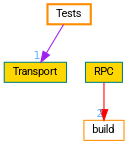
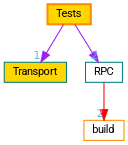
  digraph {
    compound=true
    fontname=Roboto
    node [color=darkorange fillcolor=gold fontname=Roboto fontsize=10 shape=box style=filled]
    edge [color=purple fontcolor=steelblue1 fontname=Roboto fontsize=10 headlabel=2 labeldistance=1.5 labelfontname=Helvetica labelfontsize=10]
-   n1 [fillcolor=white height=0.2 label=Tests style="filled,bold" width=0.4]
+   n1 [height=0.2 label=Tests style="filled,bold" width=0.4]
    n2 [color=teal height=0.2 label=Transport width=0.4]
-   n3 [color=teal height=0.2 label=RPC width=0.4]
+   n3 [color=teal fillcolor=white height=0.2 label=RPC width=0.4]
    n4 [fillcolor=white height=0.2 label=build width=0.4]
    n1 -> n2 [headlabel=1]
+   n1 -> n3
    n3 -> n4 [color=red]
  }
